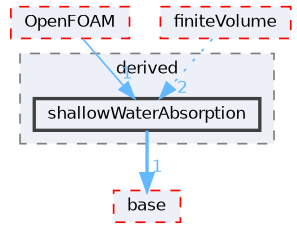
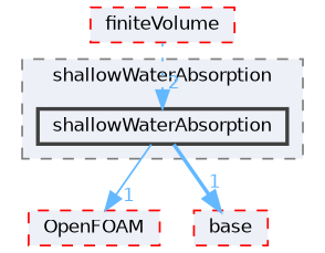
  digraph {
    compound=true
    node [color=red fillcolor="#edf0f7" fontname=Helvetica fontsize=10 shape=box style="filled,dashed"]
    edge [color=steelblue1 fontcolor=steelblue1 fontname=Helvetica fontsize=10 headlabel=1 labeldistance=1.5 labelfontname=Helvetica labelfontsize=10]
    n1 [color=grey25 height=0.2 label=shallowWaterAbsorption style="filled,bold" width=0.4]
    n2 [height=0.2 label=OpenFOAM width=0.4]
    n3 [height=0.2 label=base width=0.4]
    n4 [height=0.2 label=finiteVolume width=0.4]
    subgraph cluster_1 {
      bgcolor="#edf0f7"
      fontname=Helvetica
      fontsize=10
-     label=derived
+     label=shallowWaterAbsorption
      pencolor=grey50
      style="filled,dashed"
      n1
    }
-   n2 -> n1 [style=solid]
+   n1 -> n2 [style=solid]
    n1 -> n3 [style=bold]
    n4 -> n1 [headlabel=2 style=dotted]
  }
